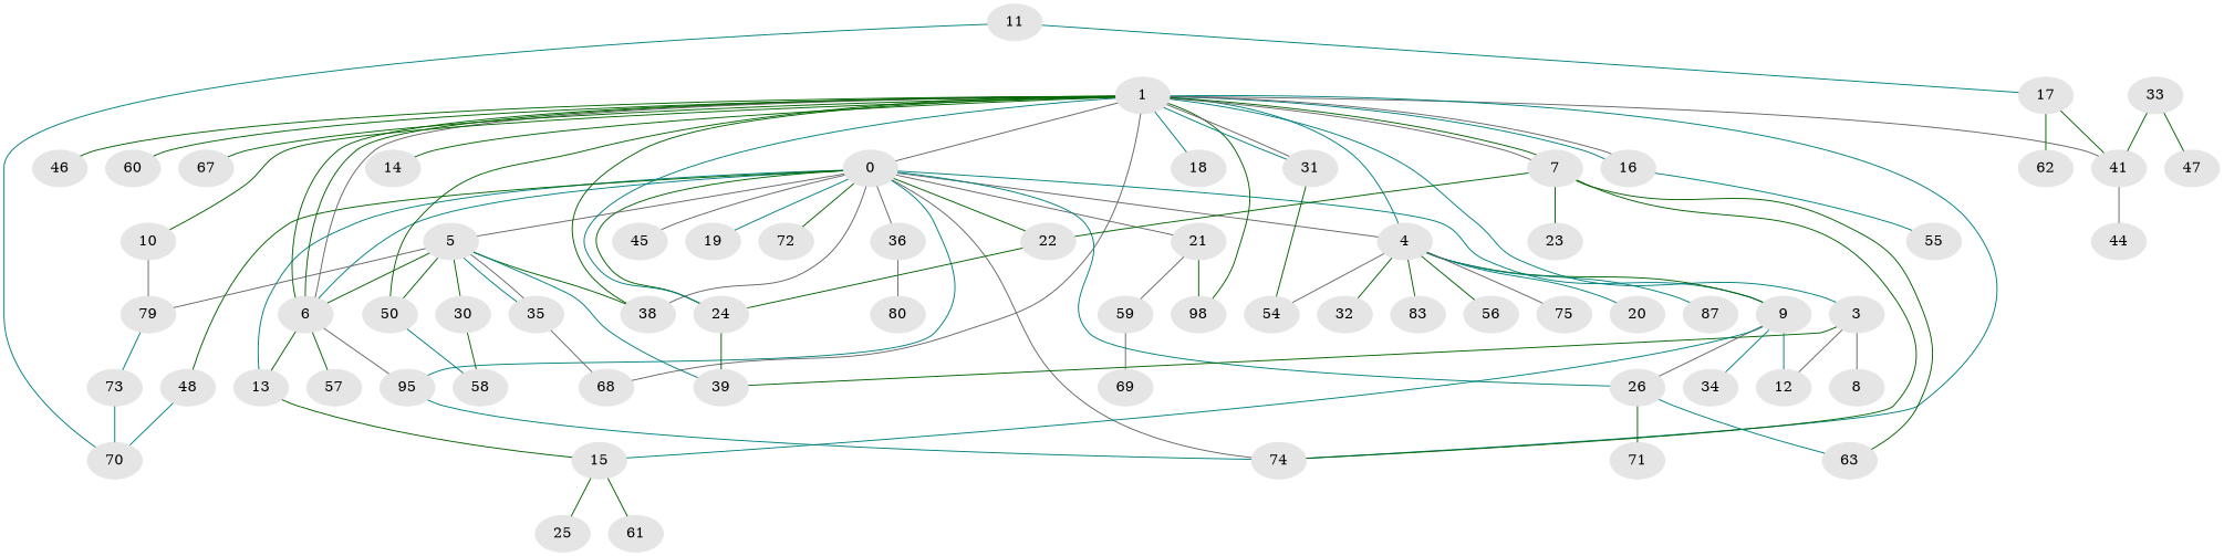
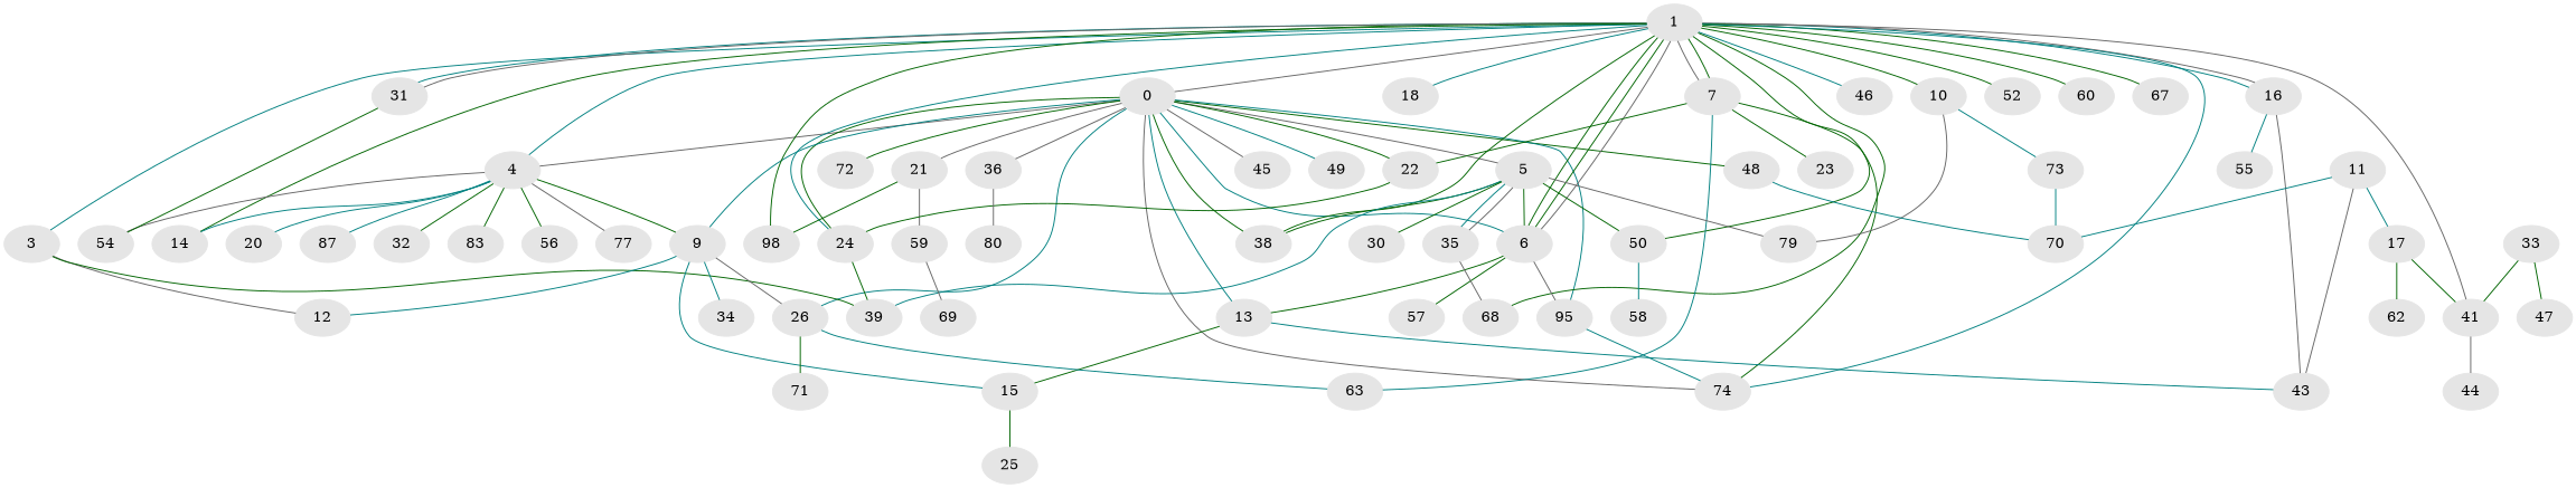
  graph {
    node [color=gray90 style=filled]
    edge [color=darkgreen]
    n1 [label=0]
    1
    3
    4
    6
    7
    10
    16
    18
    24
    n11 [label=98]
    31
    38
    41
    46
    50
+   52
    60
    67
    68
    74
    14
    5
    9
    13
    21
    22
    26
    36
    45
    48
-   49 [label=19]
+   49
    n33 [label=95]
    72
-   8
    12
    39
    20
    n39 [label=87]
    32
    n41 [label=83]
    54
    56
-   75
+   75 [label=77]
    57
    23
    63
    n48 [label=79]
    73
+   43
    55
    44
    58
    30
    35
    15
    34
    59
    71
    n60 [label=80]
    70
    11
    17
    25
-   61
    62
    33
    47
    69
    n1 -- 4 [color=gray40]
    n1 -- 6 [color=teal]
    n1 -- 24
-   n1 -- 38 [color=gray40]
+   n1 -- 38
    n1 -- 74 [color=gray40]
    n1 -- 5 [color=gray40]
    n1 -- 9 [color=teal]
    n1 -- 13 [color=teal]
    n1 -- 21 [color=gray40]
    n1 -- 22
    n1 -- 26 [color=teal]
    n1 -- 36 [color=gray40]
    n1 -- 45 [color=gray40]
    n1 -- 48
    n1 -- 49 [color=teal]
    n1 -- n33 [color=teal]
    n1 -- 72
    1 -- n1 [color=gray40]
    1 -- 3 [color=teal]
    1 -- 4 [color=teal]
    1 -- 6
    1 -- 6
    1 -- 6 [color=gray40]
    1 -- 7 [color=gray40]
    1 -- 7
    1 -- 10
    1 -- 16 [color=teal]
    1 -- 16 [color=gray40]
    1 -- 18 [color=teal]
    1 -- 24 [color=teal]
    1 -- n11
    1 -- 31 [color=teal]
    1 -- 31 [color=gray40]
    1 -- 38
    1 -- 41 [color=gray40]
-   1 -- 46
+   1 -- 46 [color=teal]
    1 -- 50
+   1 -- 52
    1 -- 60
    1 -- 67
-   1 -- 68 [color=gray40]
+   1 -- 68
    1 -- 74 [color=teal]
    1 -- 14
-   3 -- 8 [color=gray40]
    3 -- 12 [color=gray40]
    3 -- 39
+   4 -- 14 [color=teal]
    4 -- 9
    4 -- 20 [color=teal]
    4 -- n39 [color=teal]
    4 -- 32
    4 -- n41
    4 -- 54 [color=gray40]
    4 -- 56
    4 -- 75 [color=gray40]
    6 -- 13
    6 -- n33 [color=gray40]
    6 -- 57
    7 -- 74
    7 -- 22
    7 -- 23
-   7 -- 63
+   7 -- 63 [color=teal]
    10 -- n48 [color=gray40]
-   n48 -- 73 [color=teal]
+   10 -- 73 [color=teal]
+   16 -- 43 [color=gray40]
    16 -- 55 [color=teal]
    24 -- 39
    31 -- 54
    41 -- 44 [color=gray40]
    50 -- 58 [color=teal]
    5 -- 6
    5 -- 38
    5 -- 50
    5 -- 39 [color=teal]
    5 -- n48 [color=gray40]
    5 -- 30
    5 -- 35 [color=teal]
    5 -- 35 [color=gray40]
    9 -- 26 [color=gray40]
    9 -- 12 [color=teal]
    9 -- 15 [color=teal]
    9 -- 34 [color=teal]
+   13 -- 43 [color=teal]
    13 -- 15
    21 -- n11
    21 -- 59 [color=gray40]
    22 -- 24
    26 -- 63 [color=teal]
    26 -- 71
    36 -- n60 [color=gray40]
    48 -- 70 [color=teal]
    n33 -- 74 [color=teal]
    73 -- 70 [color=teal]
-   30 -- 58
    35 -- 68 [color=gray40]
    15 -- 25
-   15 -- 61
    59 -- 69 [color=gray40]
+   11 -- 43 [color=gray40]
    11 -- 70 [color=teal]
    11 -- 17 [color=teal]
    17 -- 41
    17 -- 62
    33 -- 41
    33 -- 47
  }
